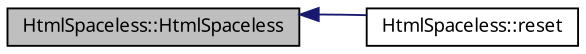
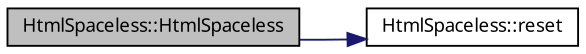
  digraph {
    rankdir=LR
    fontname="Noto Sans"
    node [color=black fontname="Noto Sans" fontsize=10 shape=record style=filled]
    n1 [fillcolor=grey75 fontcolor=black height=0.2 label="HtmlSpaceless::HtmlSpaceless" width=0.4]
    n2 [fillcolor=white height=0.2 label="HtmlSpaceless::reset" width=0.4]
-   n2 -> n1 [color=midnightblue fontname="Noto Sans" fontsize=10 labelfontname=Helvetica labelfontsize=10 style=solid]
+   n1 -> n2 [color=midnightblue fontname="Noto Sans" fontsize=10 labelfontname=Helvetica labelfontsize=10 style=solid]
  }
